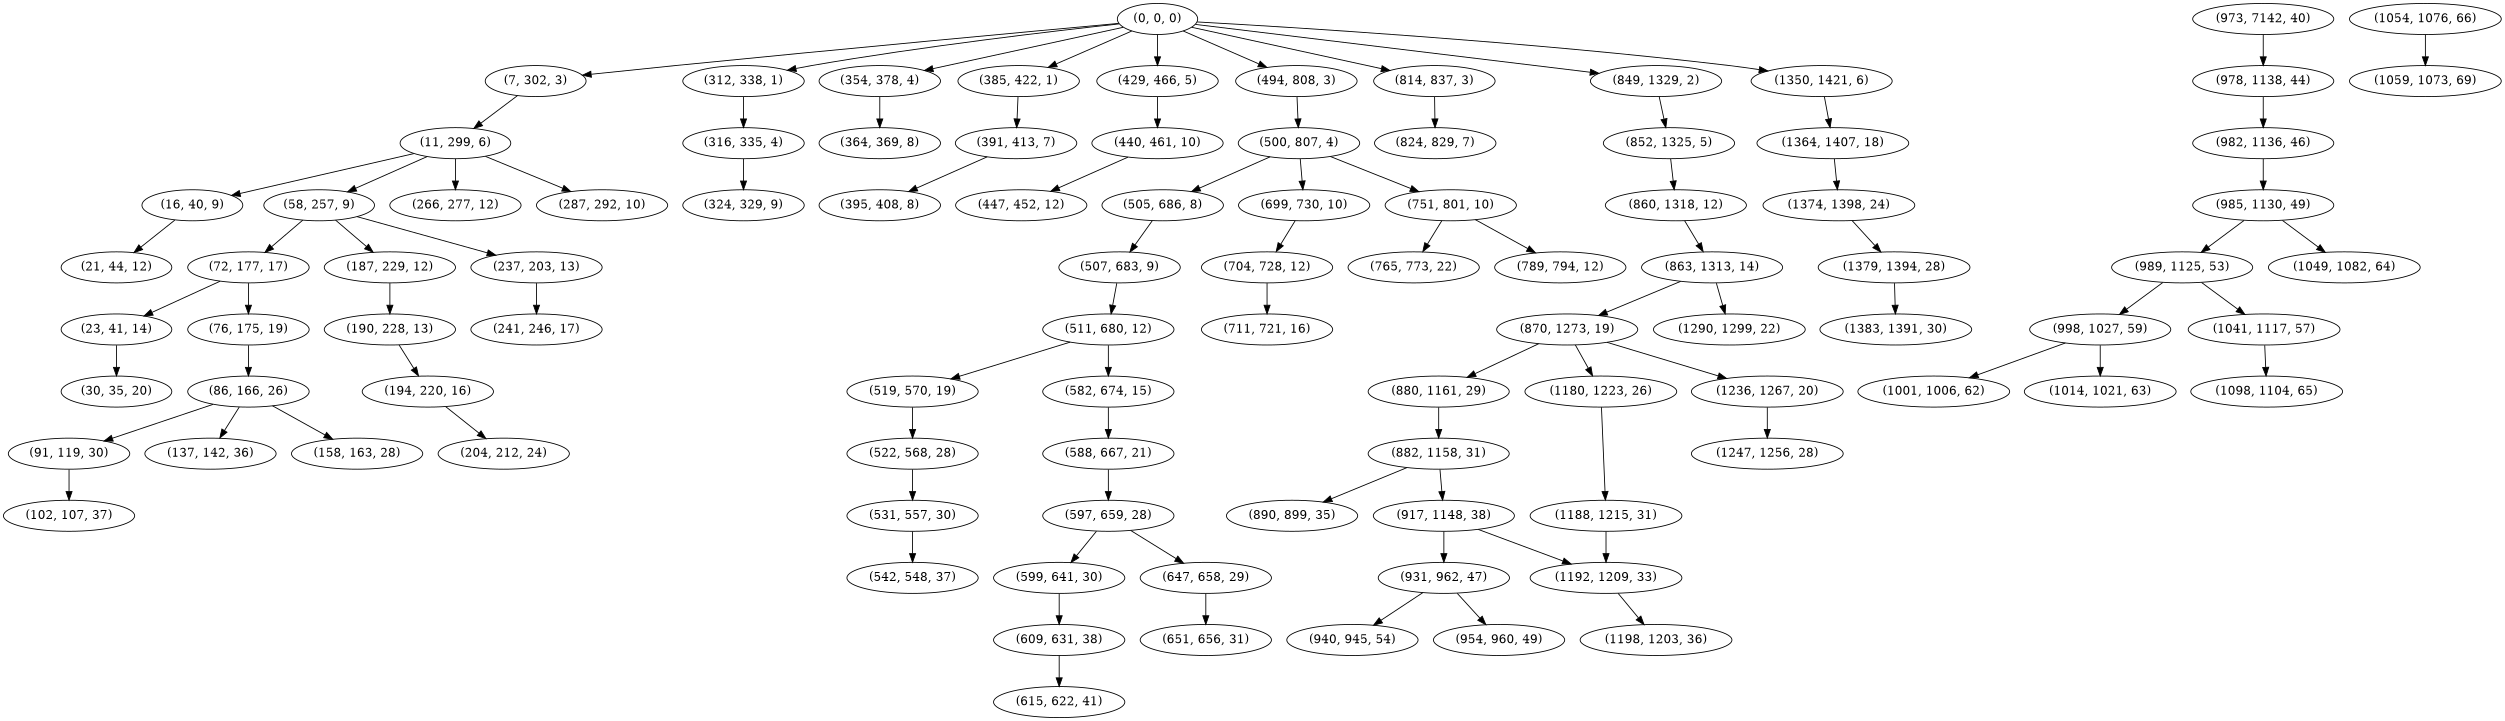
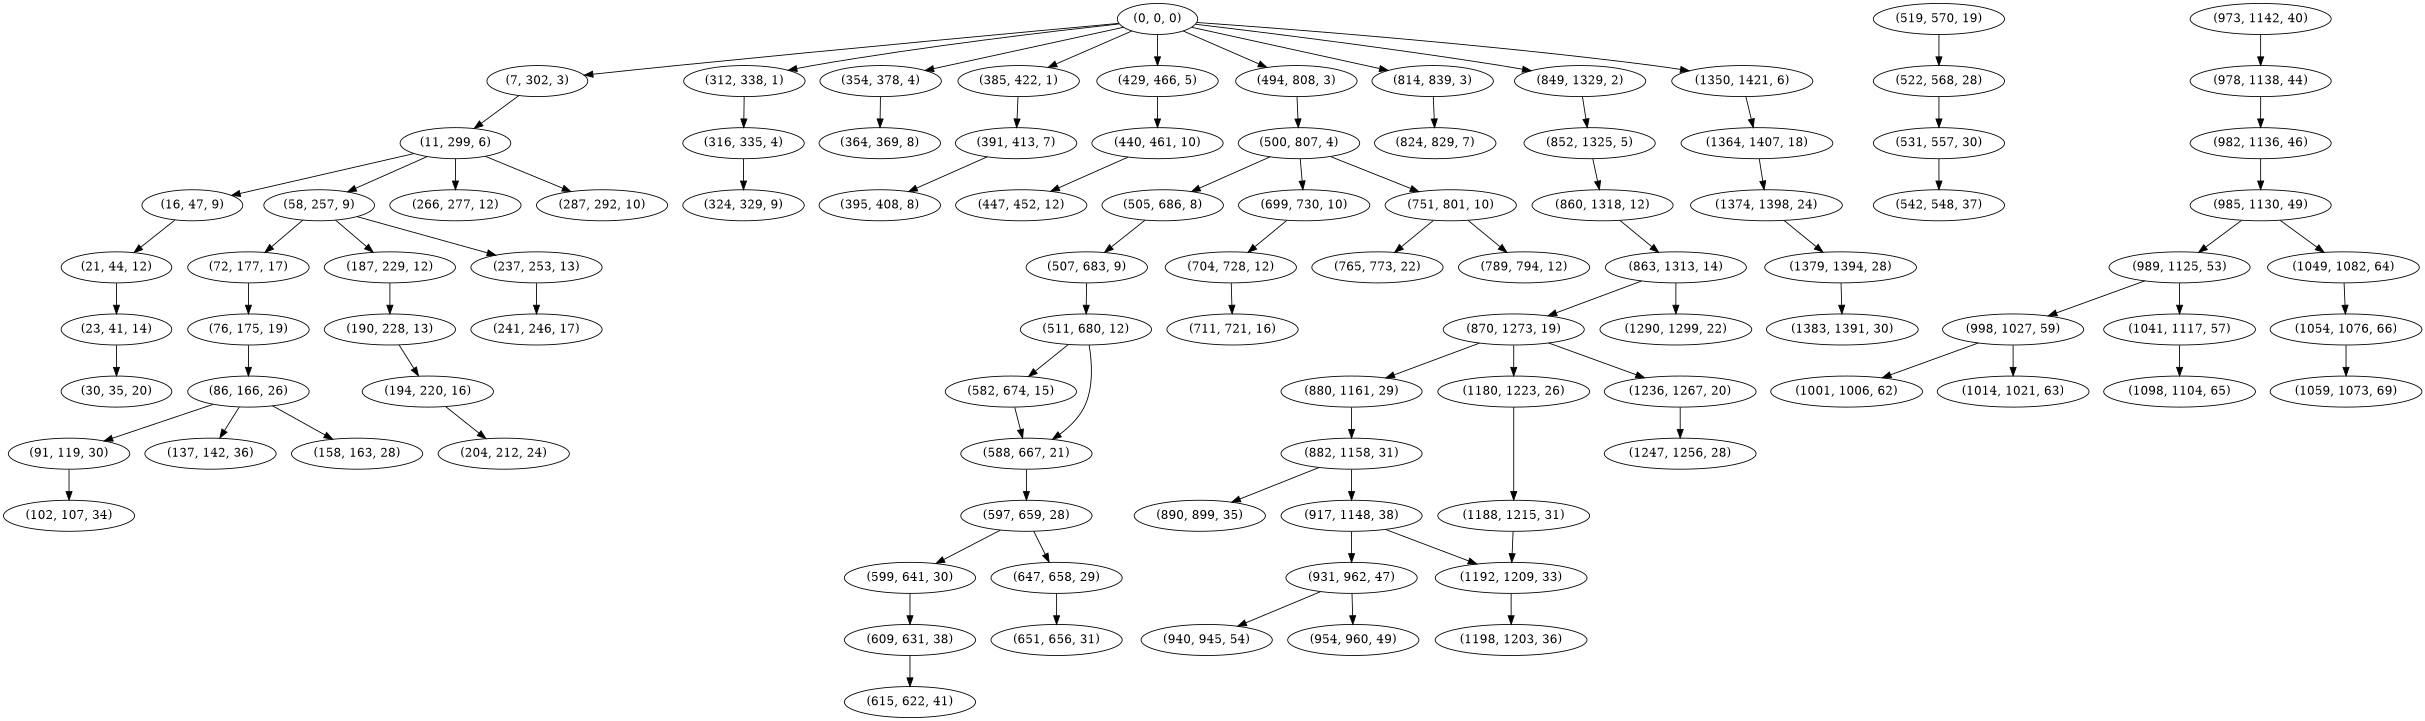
  digraph {
    "(0, 0, 0)"
    "(7, 302, 3)"
    "(312, 338, 1)"
    "(354, 378, 4)"
    "(385, 422, 1)"
    "(429, 466, 5)"
    "(494, 808, 3)"
-   "(814, 837, 3)"
+   "(814, 837, 3)" [label="(814, 839, 3)"]
    "(849, 1329, 2)"
    "(1350, 1421, 6)"
    "(11, 299, 6)"
    "(316, 335, 4)"
    "(364, 369, 8)"
    "(391, 413, 7)"
    "(440, 461, 10)"
    "(500, 807, 4)"
    "(824, 829, 7)"
    "(852, 1325, 5)"
    "(1364, 1407, 18)"
-   "(16, 47, 9)" [label="(16, 40, 9)"]
+   "(16, 47, 9)"
    "(58, 257, 9)"
    "(266, 277, 12)"
    "(287, 292, 10)"
    "(21, 44, 12)"
    "(72, 177, 17)"
    "(187, 229, 12)"
-   "(237, 253, 13)" [label="(237, 203, 13)"]
+   "(237, 253, 13)"
    "(23, 41, 14)"
    "(30, 35, 20)"
    "(76, 175, 19)"
    "(190, 228, 13)"
    "(241, 246, 17)"
    "(86, 166, 26)"
    "(91, 119, 30)"
    "(137, 142, 36)"
    "(158, 163, 28)"
-   "(102, 107, 37)"
+   "(102, 107, 37)" [label="(102, 107, 34)"]
    "(194, 220, 16)"
    "(204, 212, 24)"
    "(324, 329, 9)"
    "(395, 408, 8)"
    "(447, 452, 12)"
    "(505, 686, 8)"
    "(699, 730, 10)"
    "(751, 801, 10)"
    "(507, 683, 9)"
    "(704, 728, 12)"
    "(765, 773, 22)"
    "(789, 794, 12)"
    "(511, 680, 12)"
    "(519, 570, 19)"
    "(582, 674, 15)"
    n53 [label="(522, 568, 28)"]
    "(588, 667, 21)"
    "(531, 557, 30)"
    "(542, 548, 37)"
    "(597, 659, 28)"
    "(599, 641, 30)"
    "(647, 658, 29)"
    "(609, 631, 38)"
    "(651, 656, 31)"
    "(615, 622, 41)"
    "(711, 721, 16)"
    "(860, 1318, 12)"
    "(863, 1313, 14)"
    "(870, 1273, 19)"
    "(1290, 1299, 22)"
    "(880, 1161, 29)"
    "(1180, 1223, 26)"
    "(1236, 1267, 20)"
    "(882, 1158, 31)"
    "(1188, 1215, 31)"
    "(1247, 1256, 28)"
    "(890, 899, 35)"
    "(917, 1148, 38)"
    "(931, 962, 47)"
    "(1192, 1209, 33)"
    "(940, 945, 54)"
    "(954, 960, 49)"
-   "(973, 1142, 40)" [label="(973, 7142, 40)"]
+   "(973, 1142, 40)"
    "(978, 1138, 44)"
    "(982, 1136, 46)"
    "(985, 1130, 49)"
    "(989, 1125, 53)"
    "(1049, 1082, 64)"
    "(998, 1027, 59)"
    "(1041, 1117, 57)"
    "(1001, 1006, 62)"
    "(1014, 1021, 63)"
    "(1098, 1104, 65)"
    "(1054, 1076, 66)"
    "(1059, 1073, 69)"
    "(1198, 1203, 36)"
    "(1374, 1398, 24)"
    "(1379, 1394, 28)"
    "(1383, 1391, 30)"
    "(0, 0, 0)" -> "(7, 302, 3)"
    "(0, 0, 0)" -> "(312, 338, 1)"
    "(0, 0, 0)" -> "(354, 378, 4)"
    "(0, 0, 0)" -> "(385, 422, 1)"
    "(0, 0, 0)" -> "(429, 466, 5)"
    "(0, 0, 0)" -> "(494, 808, 3)"
    "(0, 0, 0)" -> "(814, 837, 3)"
    "(0, 0, 0)" -> "(849, 1329, 2)"
    "(0, 0, 0)" -> "(1350, 1421, 6)"
    "(7, 302, 3)" -> "(11, 299, 6)"
    "(312, 338, 1)" -> "(316, 335, 4)"
    "(354, 378, 4)" -> "(364, 369, 8)"
    "(385, 422, 1)" -> "(391, 413, 7)"
    "(429, 466, 5)" -> "(440, 461, 10)"
    "(494, 808, 3)" -> "(500, 807, 4)"
    "(814, 837, 3)" -> "(824, 829, 7)"
    "(849, 1329, 2)" -> "(852, 1325, 5)"
    "(1350, 1421, 6)" -> "(1364, 1407, 18)"
    "(11, 299, 6)" -> "(16, 47, 9)"
    "(11, 299, 6)" -> "(58, 257, 9)"
    "(11, 299, 6)" -> "(266, 277, 12)"
    "(11, 299, 6)" -> "(287, 292, 10)"
    "(316, 335, 4)" -> "(324, 329, 9)"
    "(391, 413, 7)" -> "(395, 408, 8)"
    "(440, 461, 10)" -> "(447, 452, 12)"
    "(500, 807, 4)" -> "(505, 686, 8)"
    "(500, 807, 4)" -> "(699, 730, 10)"
    "(500, 807, 4)" -> "(751, 801, 10)"
    "(852, 1325, 5)" -> "(860, 1318, 12)"
    "(1364, 1407, 18)" -> "(1374, 1398, 24)"
    "(16, 47, 9)" -> "(21, 44, 12)"
    "(58, 257, 9)" -> "(72, 177, 17)"
    "(58, 257, 9)" -> "(187, 229, 12)"
    "(58, 257, 9)" -> "(237, 253, 13)"
-   "(72, 177, 17)" -> "(23, 41, 14)"
+   "(21, 44, 12)" -> "(23, 41, 14)"
    "(72, 177, 17)" -> "(76, 175, 19)"
    "(187, 229, 12)" -> "(190, 228, 13)"
    "(237, 253, 13)" -> "(241, 246, 17)"
    "(23, 41, 14)" -> "(30, 35, 20)"
    "(76, 175, 19)" -> "(86, 166, 26)"
    "(190, 228, 13)" -> "(194, 220, 16)"
    "(86, 166, 26)" -> "(91, 119, 30)"
    "(86, 166, 26)" -> "(137, 142, 36)"
    "(86, 166, 26)" -> "(158, 163, 28)"
    "(91, 119, 30)" -> "(102, 107, 37)"
    "(194, 220, 16)" -> "(204, 212, 24)"
    "(505, 686, 8)" -> "(507, 683, 9)"
    "(699, 730, 10)" -> "(704, 728, 12)"
    "(751, 801, 10)" -> "(765, 773, 22)"
    "(751, 801, 10)" -> "(789, 794, 12)"
    "(507, 683, 9)" -> "(511, 680, 12)"
    "(704, 728, 12)" -> "(711, 721, 16)"
-   "(511, 680, 12)" -> "(519, 570, 19)"
+   "(511, 680, 12)" -> "(588, 667, 21)"
    "(511, 680, 12)" -> "(582, 674, 15)"
    "(519, 570, 19)" -> n53
    "(582, 674, 15)" -> "(588, 667, 21)"
    n53 -> "(531, 557, 30)"
    "(588, 667, 21)" -> "(597, 659, 28)"
    "(531, 557, 30)" -> "(542, 548, 37)"
    "(597, 659, 28)" -> "(599, 641, 30)"
    "(597, 659, 28)" -> "(647, 658, 29)"
    "(599, 641, 30)" -> "(609, 631, 38)"
    "(647, 658, 29)" -> "(651, 656, 31)"
    "(609, 631, 38)" -> "(615, 622, 41)"
    "(860, 1318, 12)" -> "(863, 1313, 14)"
    "(863, 1313, 14)" -> "(870, 1273, 19)"
    "(863, 1313, 14)" -> "(1290, 1299, 22)"
    "(870, 1273, 19)" -> "(880, 1161, 29)"
    "(870, 1273, 19)" -> "(1180, 1223, 26)"
    "(870, 1273, 19)" -> "(1236, 1267, 20)"
    "(880, 1161, 29)" -> "(882, 1158, 31)"
    "(1180, 1223, 26)" -> "(1188, 1215, 31)"
    "(1236, 1267, 20)" -> "(1247, 1256, 28)"
    "(882, 1158, 31)" -> "(890, 899, 35)"
    "(882, 1158, 31)" -> "(917, 1148, 38)"
    "(1188, 1215, 31)" -> "(1192, 1209, 33)"
    "(917, 1148, 38)" -> "(931, 962, 47)"
    "(917, 1148, 38)" -> "(1192, 1209, 33)"
    "(931, 962, 47)" -> "(940, 945, 54)"
    "(931, 962, 47)" -> "(954, 960, 49)"
    "(1192, 1209, 33)" -> "(1198, 1203, 36)"
    "(973, 1142, 40)" -> "(978, 1138, 44)"
    "(978, 1138, 44)" -> "(982, 1136, 46)"
    "(982, 1136, 46)" -> "(985, 1130, 49)"
    "(985, 1130, 49)" -> "(989, 1125, 53)"
    "(985, 1130, 49)" -> "(1049, 1082, 64)"
    "(989, 1125, 53)" -> "(998, 1027, 59)"
    "(989, 1125, 53)" -> "(1041, 1117, 57)"
+   "(1049, 1082, 64)" -> "(1054, 1076, 66)"
    "(998, 1027, 59)" -> "(1001, 1006, 62)"
    "(998, 1027, 59)" -> "(1014, 1021, 63)"
    "(1041, 1117, 57)" -> "(1098, 1104, 65)"
    "(1054, 1076, 66)" -> "(1059, 1073, 69)"
    "(1374, 1398, 24)" -> "(1379, 1394, 28)"
    "(1379, 1394, 28)" -> "(1383, 1391, 30)"
  }
